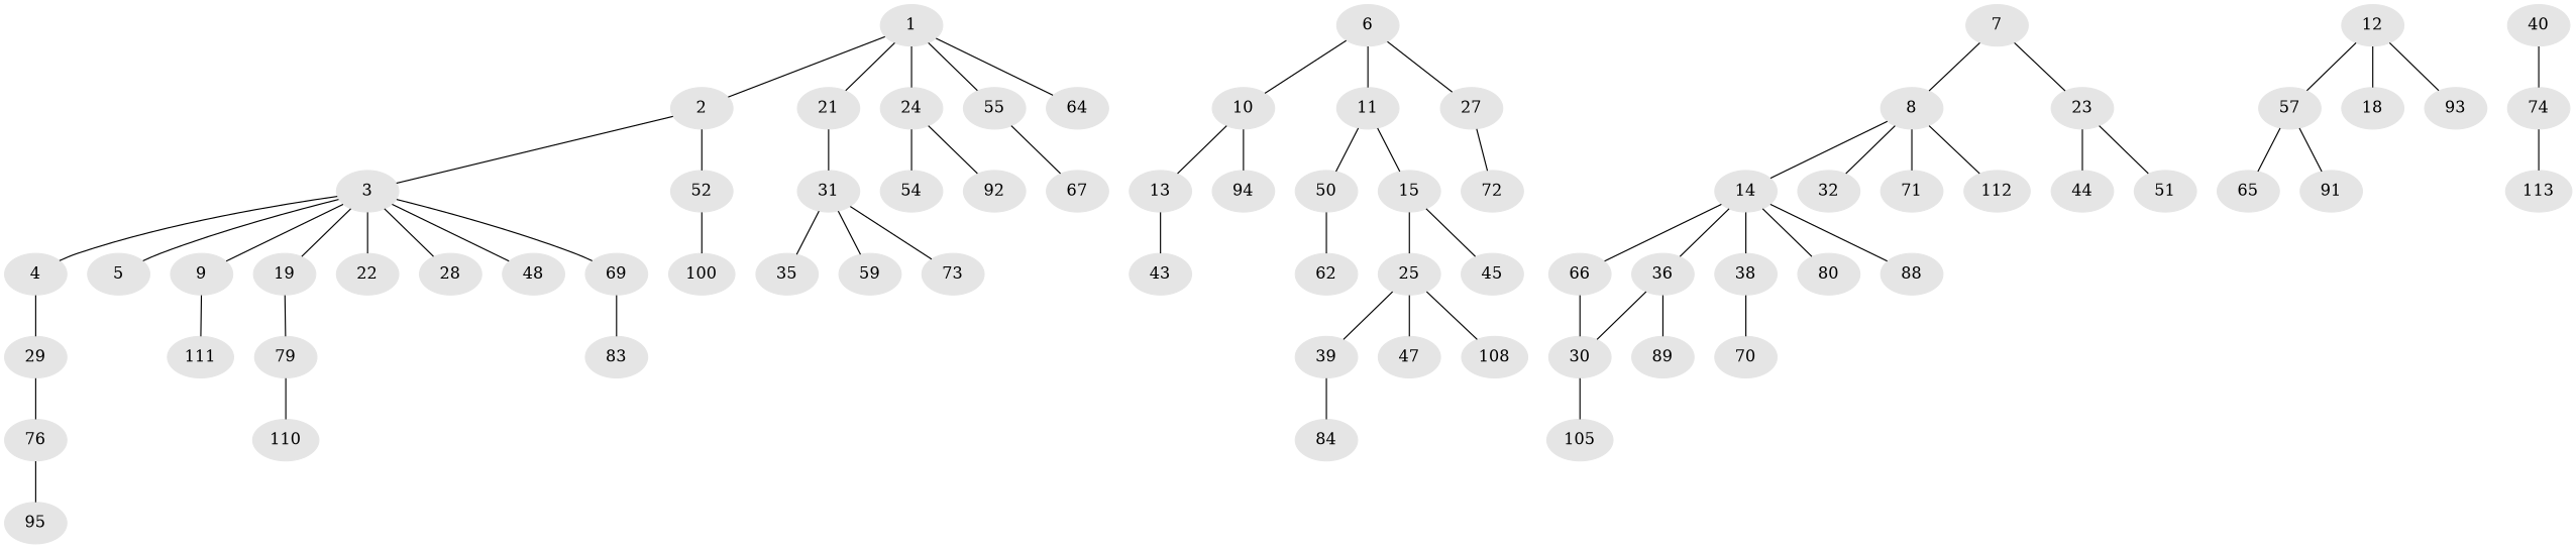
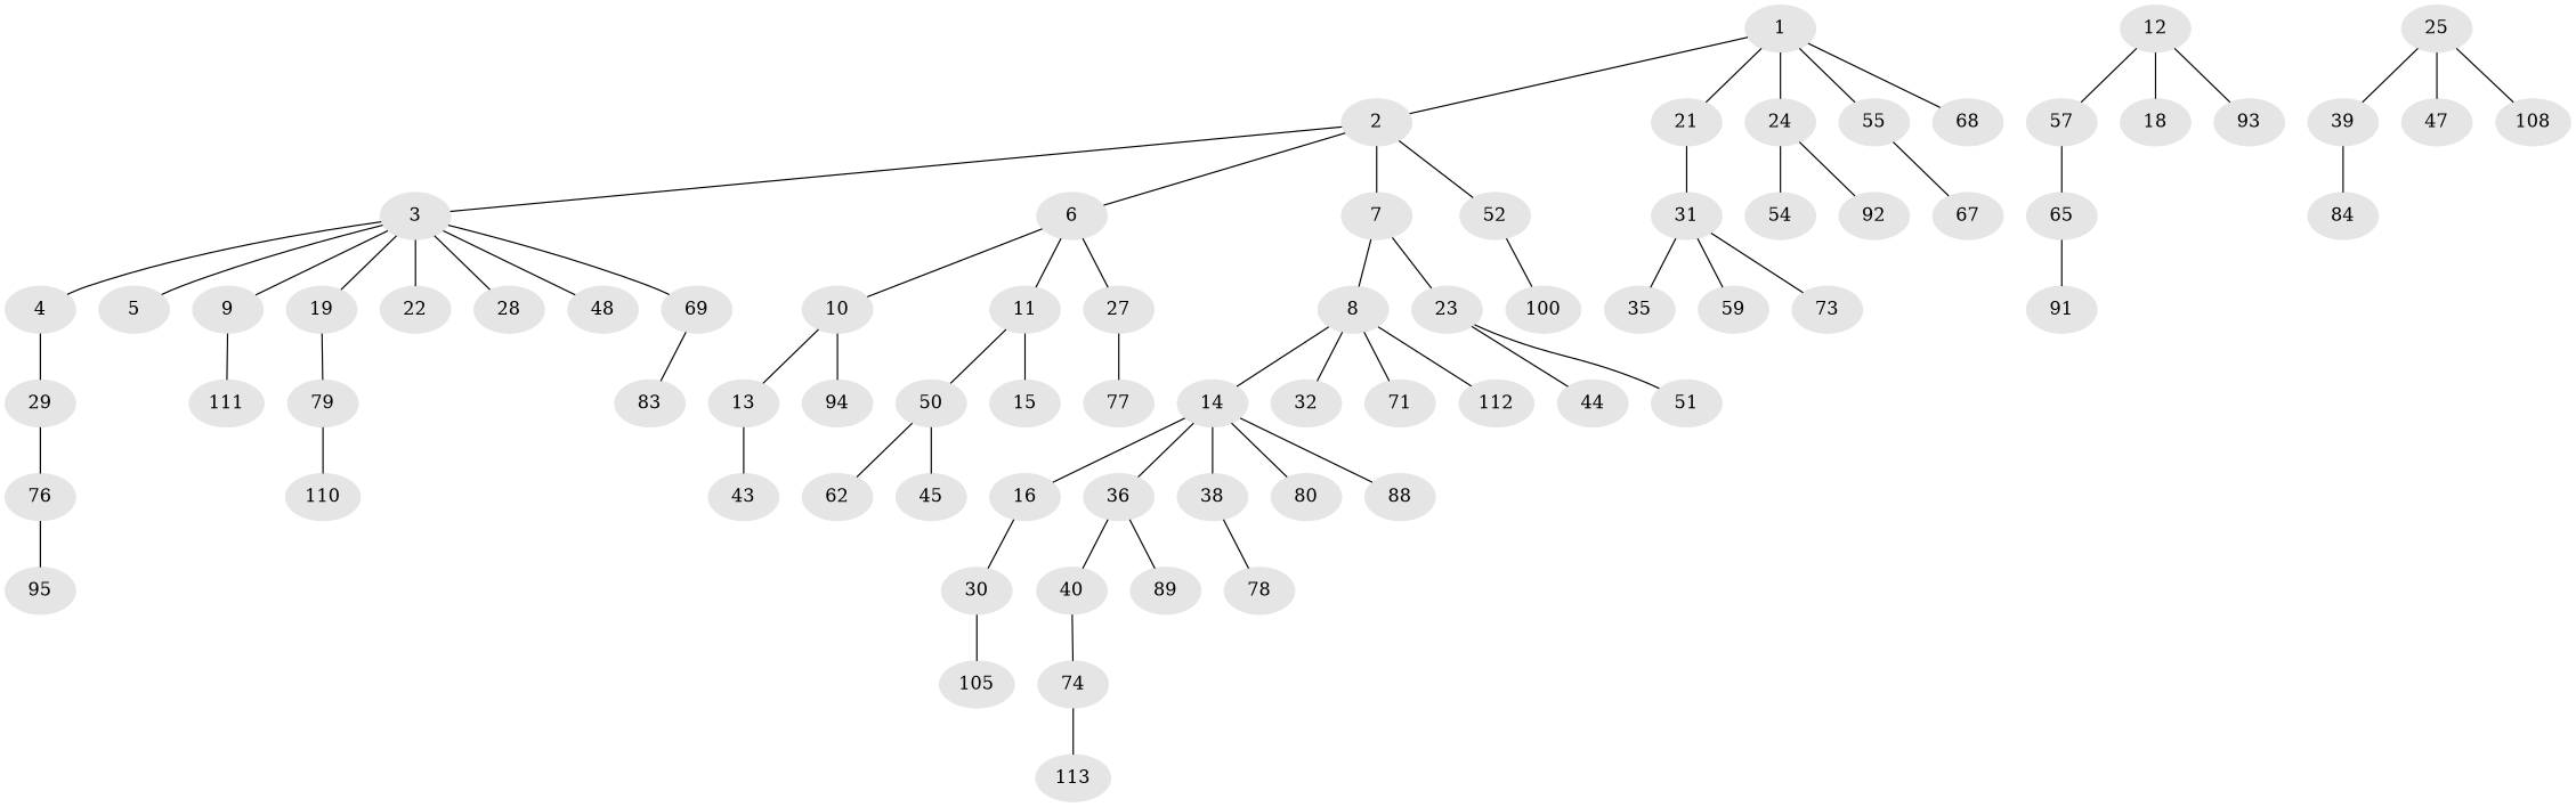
  graph {
    node [color=gray90 style=filled]
    1 [super="+56"]
    2 [super="+103"]
    21
    24 [super="+34"]
    55 [super="+82"]
-   68 [label=64]
+   68
    3 [super="+18"]
    6
    7 [super="+96"]
    52 [super="+60"]
    12 [super="+49"]
    57
    n13 [label=18]
    93
    31
    54 [super="+77"]
    92
    67
    4 [super="+85"]
    5
    9 [super="+102"]
    19 [super="+37"]
    22
    28
    48
    69 [super="+75"]
    10 [super="+20"]
    11
    27 [super="+41"]
    8 [super="+63"]
    23 [super="+64"]
    100
    29 [super="+33"]
    111
    79 [super="+99"]
    83
    76 [super="+90"]
    13 [super="+107"]
    94
    50
    15 [super="+104"]
-   72 [super="+81"]
+   72 [super="+81" label=77]
    14 [super="+17"]
    32
    71
    112
    44 [super="+61"]
    51
-   16 [super="+26" label=66]
+   16 [super="+26"]
    36 [super="+87"]
    38
    80
    88
    43
    62
    25 [super="+46"]
    45 [super="+78"]
    65 [super="+66"]
    91 [super="+97"]
    30 [super="+42"]
    40 [super="+53"]
    89 [super="+101"]
-   70
+   70 [label=78]
    39 [super="+109"]
    47
    108
    105
    110
    35
    59
    73 [super="+98"]
    84
    95
    74
    113
    1 -- 2
    1 -- 21
    1 -- 24
    1 -- 55
    1 -- 68
    2 -- 3
+   2 -- 6
+   2 -- 7
    2 -- 52
    21 -- 31
    24 -- 54
    24 -- 92
    55 -- 67
    3 -- 4
    3 -- 5
    3 -- 9
    3 -- 19
    3 -- 22
    3 -- 28
    3 -- 48
    3 -- 69
    6 -- 10
    6 -- 11
    6 -- 27
    7 -- 8
    7 -- 23
    52 -- 100
    12 -- 57
    12 -- n13
    12 -- 93
    57 -- 65
-   57 -- 91
+   65 -- 91
    31 -- 35
    31 -- 59
    31 -- 73
    4 -- 29
    9 -- 111
    19 -- 79
    69 -- 83
    10 -- 13
    10 -- 94
    11 -- 50
    11 -- 15
    27 -- 72
    8 -- 14
    8 -- 32
    8 -- 71
    8 -- 112
    23 -- 44
    23 -- 51
    29 -- 76
    79 -- 110
    76 -- 95
    13 -- 43
    50 -- 62
-   15 -- 25
-   15 -- 45
+   50 -- 45
    14 -- 16
    14 -- 36
    14 -- 38
    14 -- 80
    14 -- 88
    16 -- 30
-   36 -- 30
+   36 -- 40
    36 -- 89
    38 -- 70
    25 -- 39
    25 -- 47
    25 -- 108
    30 -- 105
    40 -- 74
    39 -- 84
    74 -- 113
  }
